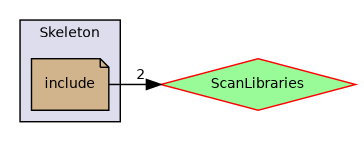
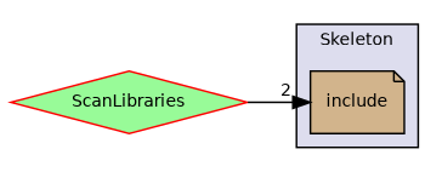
  digraph {
    compound=true
    rankdir=LR
    node [fontname=Helvetica fontsize=10 style=filled]
    n1 [fillcolor=tan label=include pencolor=black shape=note]
    n2 [color=red fillcolor=palegreen label=ScanLibraries shape=diamond]
    subgraph cluster_1 {
      bgcolor="#ddddee"
      fontname=Helvetica
      fontsize=10
      label=Skeleton
      pencolor=black
      n1
    }
-   n1 -> n2 [headlabel=2 labeldistance=1.5 labelfontname=Helvetica labelfontsize=10]
+   n2 -> n1 [headlabel=2 labeldistance=1.5 labelfontname=Helvetica labelfontsize=10]
  }
